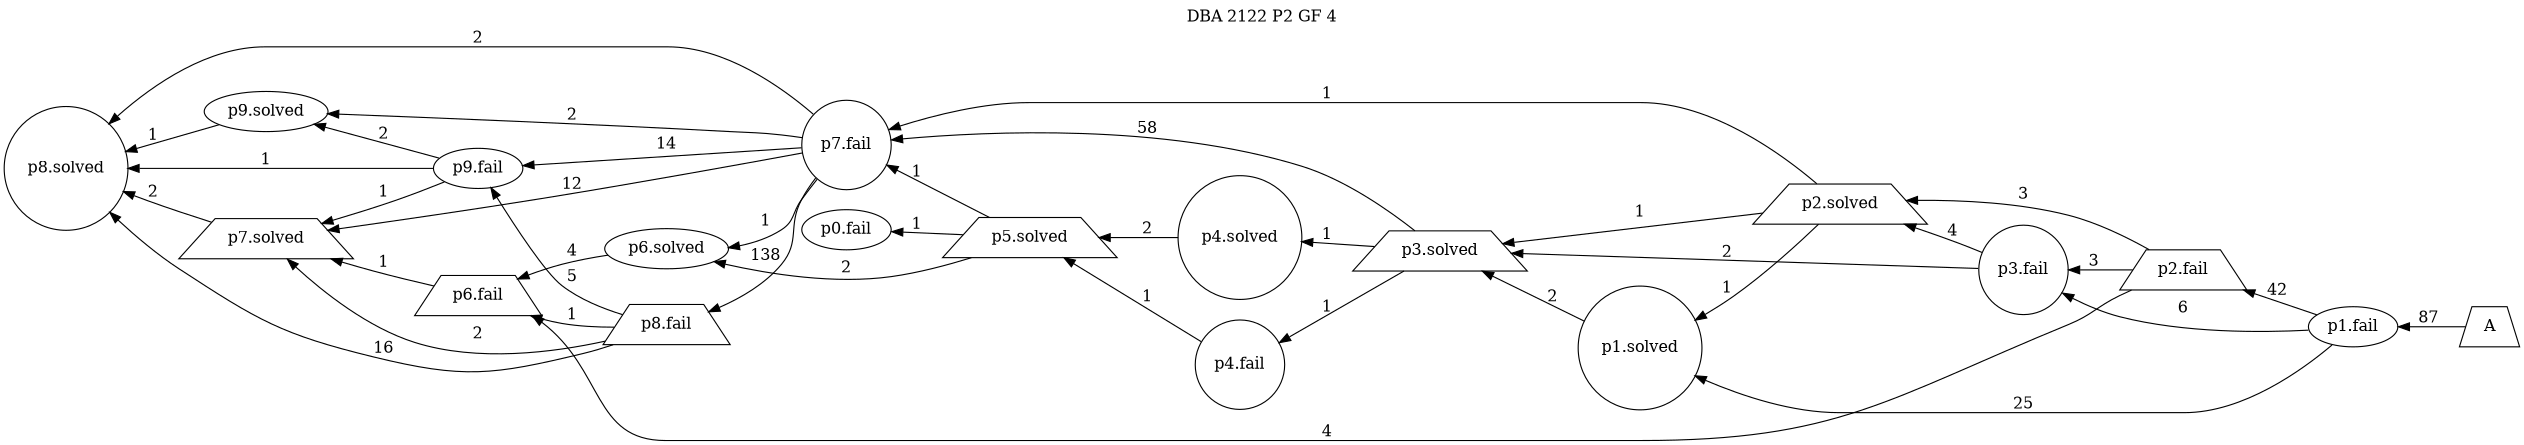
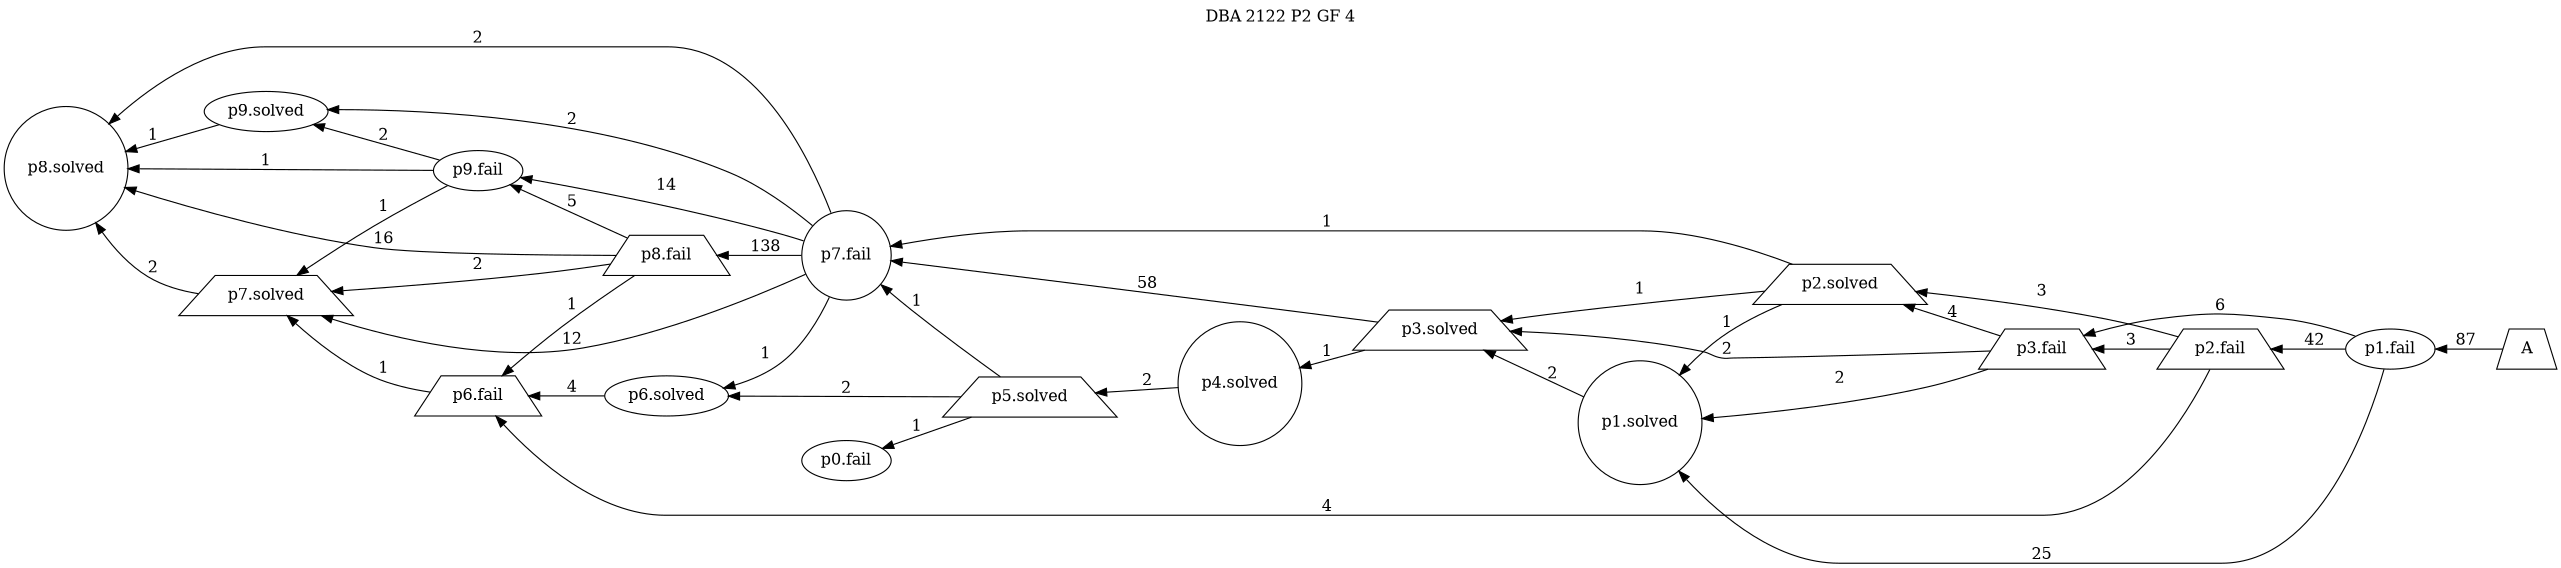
  digraph {
    label=" DBA 2122 P2 GF 4 "
    labelloc=tl
    rankdir=RL
    node [shape=trapezium]
    n1 [label=A]
    n2 [label="p1.fail" shape=ellipse]
    n3 [label="p1.solved" shape=circle]
    n4 [label="p2.fail"]
-   n5 [label="p3.fail" shape=circle]
+   n5 [label="p3.fail"]
    n6 [label="p3.solved"]
    n7 [label="p2.solved"]
    n8 [label="p6.fail"]
    n9 [label="p4.solved" shape=circle]
    n10 [label="p7.fail" shape=circle]
-   n11 [label="p4.fail" shape=circle]
    n12 [label="p7.solved"]
    n13 [label="p5.solved"]
    n14 [label="p6.solved" shape=ellipse]
    n15 [label="p8.fail"]
    n16 [label="p8.solved" shape=circle]
    n17 [label="p9.fail" shape=ellipse]
    n18 [label="p9.solved" shape=ellipse]
    n19 [label="p0.fail" shape=ellipse]
    n1 -> n2 [label=87]
    n2 -> n3 [label=25]
    n2 -> n4 [label=42]
    n2 -> n5 [label=6]
    n3 -> n6 [label=2]
    n4 -> n5 [label=3]
    n4 -> n7 [label=3]
    n4 -> n8 [label=4]
+   n5 -> n3 [label=2]
    n5 -> n6 [label=2]
    n5 -> n7 [label=4]
    n6 -> n9 [label=1]
    n6 -> n10 [label=58]
-   n6 -> n11 [label=1]
    n7 -> n3 [label=1]
    n7 -> n6 [label=1]
    n7 -> n10 [label=1]
    n8 -> n12 [label=1]
    n9 -> n13 [label=2]
    n10 -> n12 [label=12]
    n10 -> n14 [label=1]
    n10 -> n15 [label=138]
    n10 -> n16 [label=2]
    n10 -> n17 [label=14]
    n10 -> n18 [label=2]
-   n11 -> n13 [label=1]
    n12 -> n16 [label=2]
    n13 -> n10 [label=1]
    n13 -> n14 [label=2]
    n13 -> n19 [label=1]
    n14 -> n8 [label=4]
    n15 -> n8 [label=1]
    n15 -> n12 [label=2]
    n15 -> n16 [label=16]
    n15 -> n17 [label=5]
    n17 -> n12 [label=1]
    n17 -> n16 [label=1]
    n17 -> n18 [label=2]
    n18 -> n16 [label=1]
  }
